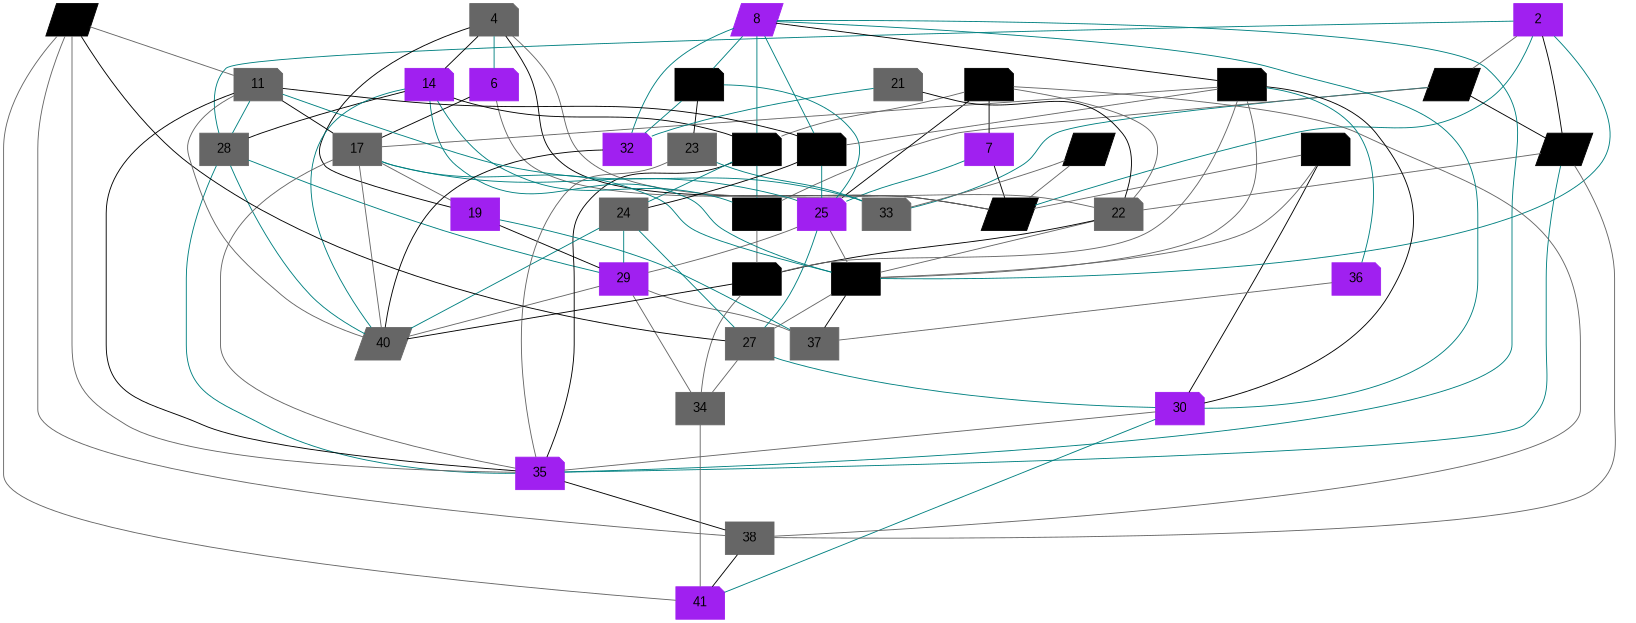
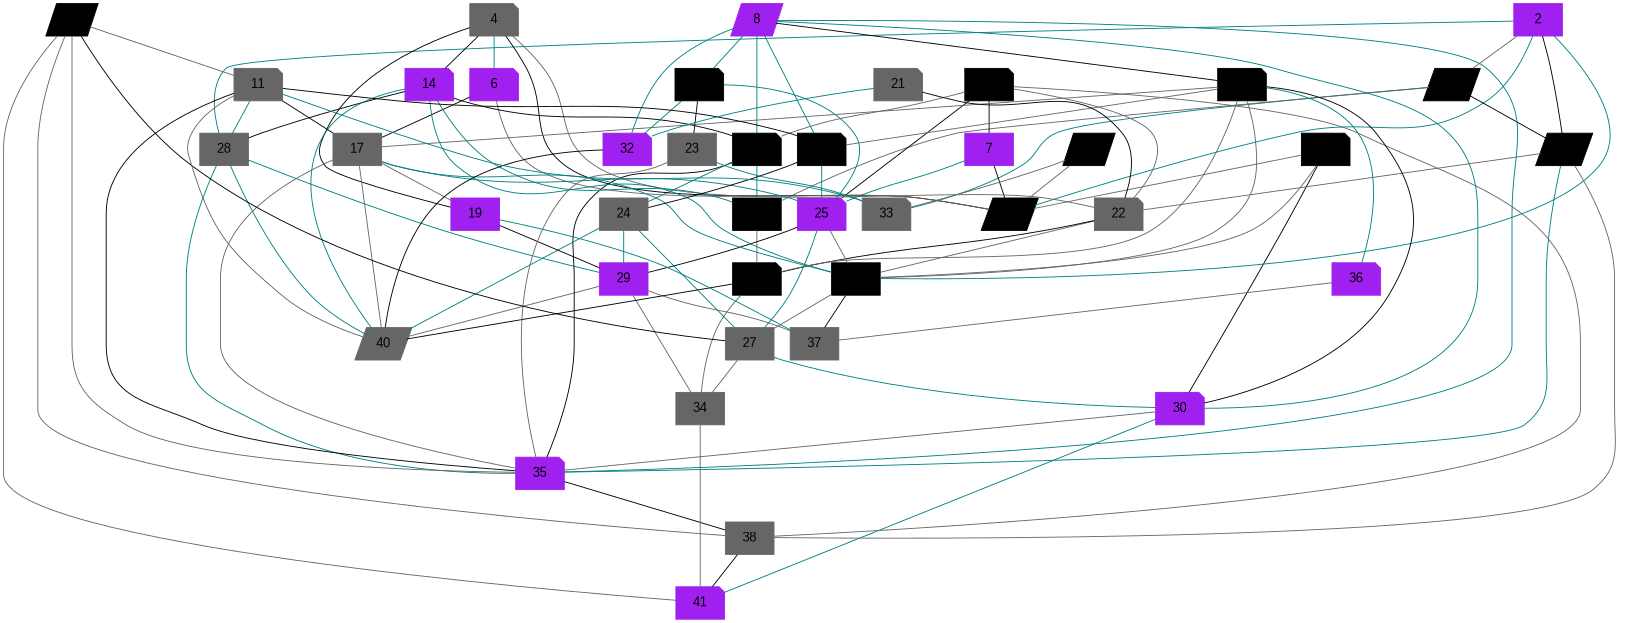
  graph {
    fontname="Liberation Sans"
    node [color=black fontname="Liberation Sans" shape=note style=filled]
    edge [color=gray40 fontname="Liberation Sans" weight=1.0]
    26 [shape=box]
    1
    30 [color=purple]
    39 [shape=parallelogram]
    27 [color=gray40 shape=box]
    37 [color=gray40 shape=box]
    35 [color=purple]
    41 [color=purple]
    2 [color=purple shape=box]
    13 [shape=parallelogram]
    15 [shape=parallelogram]
    28 [color=gray40 shape=box]
    33 [color=gray40]
    20 [shape=box]
    22 [color=gray40]
    38 [color=gray40 shape=box]
    40 [color=gray40 shape=parallelogram]
    29 [color=purple shape=box]
    7 [color=purple shape=box]
    3
    18
    25 [color=purple]
    24 [color=gray40 shape=box]
    31
    4 [color=gray40]
    6 [color=purple]
    14 [color=purple]
    19 [color=purple shape=box]
    17 [color=gray40 shape=box]
    5 [shape=parallelogram]
    8 [color=purple shape=parallelogram]
    10
    12
    16
    32 [color=purple]
    23 [color=gray40 shape=box]
    36 [color=purple]
    9 [shape=parallelogram]
    11 [color=gray40]
    34 [color=gray40 shape=box]
    21 [color=gray40]
    26 -- 27
    26 -- 37 [color=black]
    1 -- 26
    1 -- 30 [color=black]
    1 -- 39 [weight=2.0]
    30 -- 35
    30 -- 41 [color=teal]
    27 -- 30 [color=teal]
    27 -- 34
    35 -- 38 [color=black]
    2 -- 26 [color=teal]
    2 -- 39 [color=teal]
    2 -- 13
    2 -- 15 [color=black]
    2 -- 28 [color=teal]
    13 -- 15 [color=black]
    13 -- 33 [color=teal]
    13 -- 20
    15 -- 35 [color=teal]
    15 -- 22
    15 -- 38
    28 -- 35 [color=teal]
    28 -- 40 [color=teal]
    28 -- 29 [color=teal]
    20 -- 31
    22 -- 26
    22 -- 31 [color=black]
    38 -- 41 [color=black]
    29 -- 37 [weight=2.0]
    29 -- 40
    29 -- 34
    7 -- 39 [color=black]
    7 -- 25 [color=teal]
    3 -- 22
    3 -- 38
    3 -- 7 [color=black weight=2.0]
    3 -- 18
    3 -- 25 [color=black]
    18 -- 35 [color=black]
    18 -- 20 [color=teal weight=2.0]
    18 -- 24 [color=teal]
    25 -- 26
    25 -- 27 [color=teal]
-   25 -- 29
+   25 -- 29 [color=black]
    24 -- 27 [color=teal]
    24 -- 40 [color=teal]
    24 -- 29 [color=teal]
    31 -- 40 [color=black]
    31 -- 34
    4 -- 39 [color=black]
    4 -- 22
    4 -- 6 [color=teal weight=2.0]
    4 -- 14 [color=black]
    4 -- 19 [color=black]
    6 -- 39 [weight=2.0]
    6 -- 17 [color=black]
    14 -- 26 [color=teal]
    14 -- 28 [color=black]
    14 -- 20 [color=teal]
    14 -- 40 [color=teal]
    14 -- 18 [color=black]
    19 -- 37 [color=teal]
    19 -- 29 [color=black]
    17 -- 26 [color=teal]
    17 -- 35
    17 -- 40
    17 -- 25 [color=teal]
    17 -- 19 [weight=2.0]
    5 -- 39
    5 -- 33
    8 -- 30 [color=teal]
    8 -- 35 [color=teal]
    8 -- 18 [color=teal weight=2.0]
    8 -- 10 [color=teal]
    8 -- 12 [color=black]
    8 -- 16 [color=teal]
    8 -- 32 [color=teal weight=2.0]
    10 -- 25 [color=teal]
    10 -- 32 [color=teal]
    10 -- 23 [color=black]
    12 -- 26
    12 -- 30 [color=black]
    12 -- 31
    12 -- 17
    12 -- 16
    12 -- 36 [color=teal]
    16 -- 25 [color=teal weight=2.0]
    16 -- 24 [color=black]
    32 -- 40 [color=black]
    23 -- 35
    23 -- 33 [color=teal]
    36 -- 37
    9 -- 27 [color=black]
    9 -- 35
    9 -- 41
    9 -- 38
    9 -- 11
    11 -- 35 [color=black]
    11 -- 28 [color=teal weight=2.0]
    11 -- 33 [color=teal weight=3.0]
    11 -- 40
    11 -- 17 [color=black]
    11 -- 16 [color=black]
    34 -- 41 [weight=2.0]
    21 -- 22 [color=black]
    21 -- 32 [color=teal]
  }
